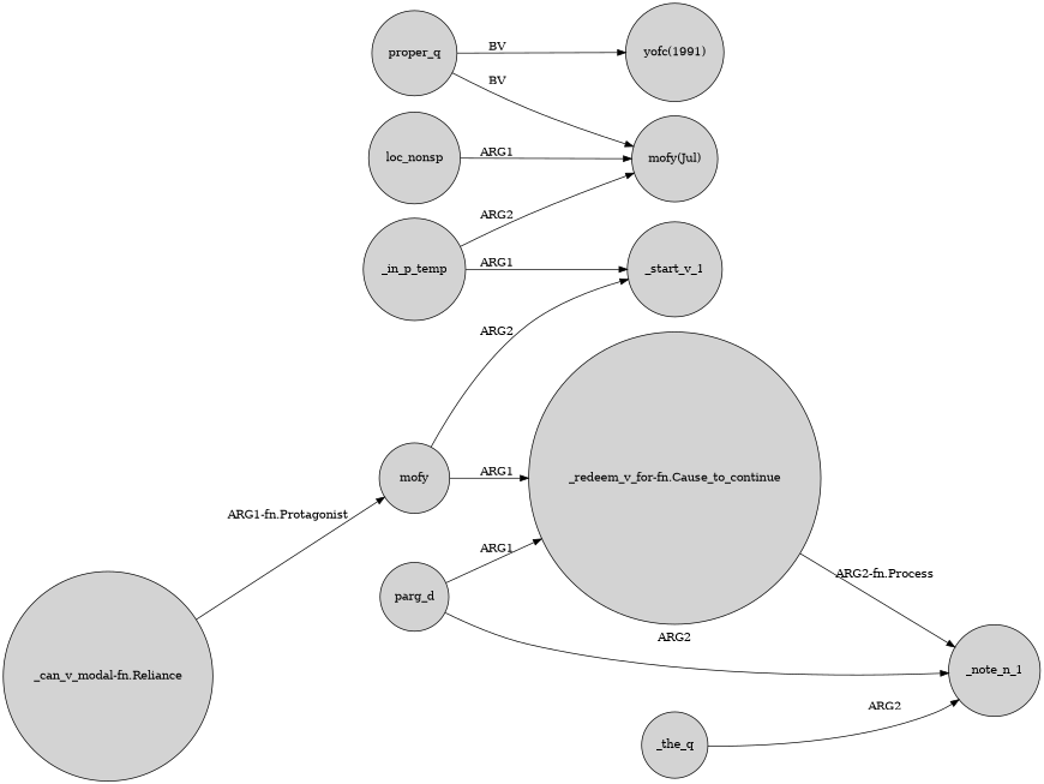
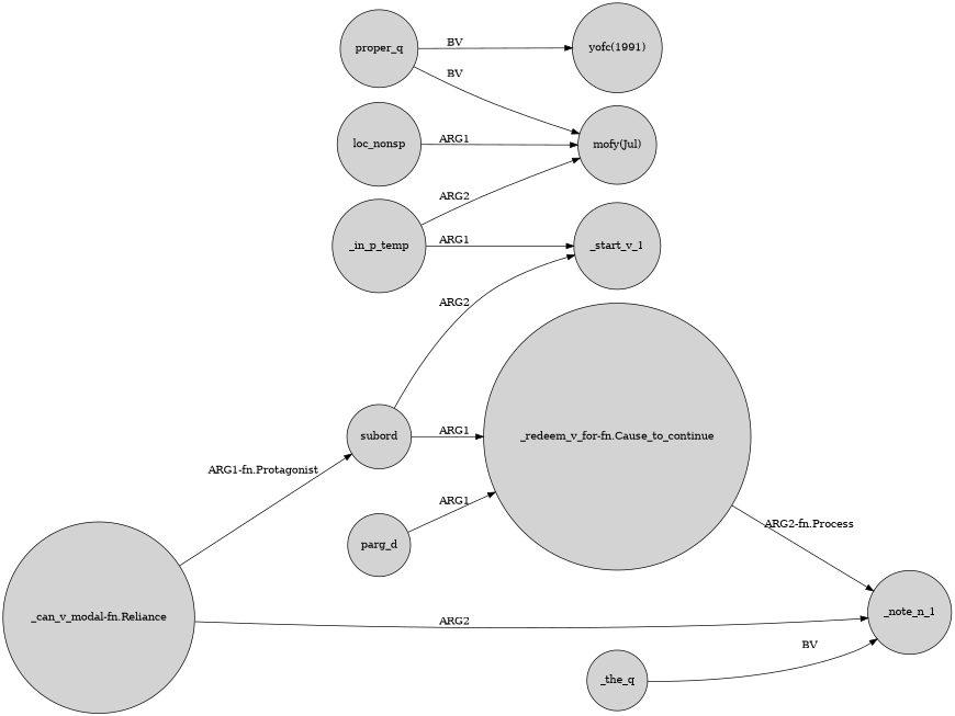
  digraph {
    rankdir=LR
    node [shape=circle style=filled]
    _in_p_temp
    "mofy(Jul)"
    _start_v_1
    "_redeem_v_for-fn.Cause_to_continue"
    _note_n_1
-   subord [label=mofy]
+   subord
    proper_q
    "yofc(1991)"
    parg_d
    loc_nonsp
    "_can_v_modal-fn.Reliance"
    _the_q
    _in_p_temp -> "mofy(Jul)" [label=ARG2]
    _in_p_temp -> _start_v_1 [label=ARG1]
    "_redeem_v_for-fn.Cause_to_continue" -> _note_n_1 [label="ARG2-fn.Process"]
    subord -> _start_v_1 [label=ARG2]
    subord -> "_redeem_v_for-fn.Cause_to_continue" [label=ARG1]
    proper_q -> "mofy(Jul)" [label=BV]
    proper_q -> "yofc(1991)" [label=BV]
    parg_d -> "_redeem_v_for-fn.Cause_to_continue" [label=ARG1]
-   parg_d -> _note_n_1 [label=ARG2]
+   "_can_v_modal-fn.Reliance" -> _note_n_1 [label=ARG2]
    loc_nonsp -> "mofy(Jul)" [label=ARG1]
    "_can_v_modal-fn.Reliance" -> subord [label="ARG1-fn.Protagonist"]
-   _the_q -> _note_n_1 [label=ARG2]
+   _the_q -> _note_n_1 [label=BV]
  }
